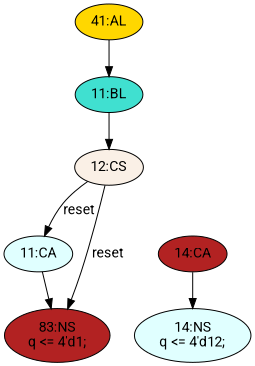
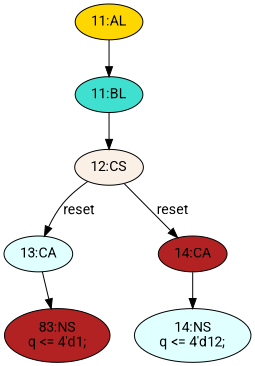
  strict digraph {
    fontname=Roboto
    node [fillcolor=lightcyan fontname=Roboto statements="[]" style=filled typ=Case]
    edge [cond="[]" fontname=Roboto lineno=None]
-   n1 [ast="<pyverilog.vparser.ast.Case object at 0x7f76c4ff8d10>" label="11:CA"]
+   n1 [ast="<pyverilog.vparser.ast.Case object at 0x7f76c4ff8d10>" label="13:CA"]
    n2 [ast="<pyverilog.vparser.ast.NonblockingSubstitution object at 0x7f76c4ff8e50>" fillcolor=firebrick label="83:NS\nq <= 4'd1;" statements="[<pyverilog.vparser.ast.NonblockingSubstitution object at 0x7f76c4ff8e50>]" typ=NonblockingSubstitution]
-   n3 [ast="<pyverilog.vparser.ast.Always object at 0x7f76c4fef390>" clk_sens=True fillcolor=gold label="41:AL" sens="['clk']" typ=Always use_var="['reset']"]
+   n3 [ast="<pyverilog.vparser.ast.Always object at 0x7f76c4fef390>" clk_sens=True fillcolor=gold label="11:AL" sens="['clk']" typ=Always use_var="['reset']"]
    n4 [ast="<pyverilog.vparser.ast.Block object at 0x7f76c4fef050>" fillcolor=turquoise label="11:BL" typ=Block]
    n5 [ast="<pyverilog.vparser.ast.CaseStatement object at 0x7f76c4fef090>" fillcolor=linen label="12:CS" typ=CaseStatement]
    n6 [ast="<pyverilog.vparser.ast.Case object at 0x7f76c4fef150>" fillcolor=firebrick label="14:CA"]
    n7 [ast="<pyverilog.vparser.ast.NonblockingSubstitution object at 0x7f76c4fef1d0>" label="14:NS\nq <= 4'd12;" statements="[<pyverilog.vparser.ast.NonblockingSubstitution object at 0x7f76c4fef1d0>]" typ=NonblockingSubstitution]
    n1 -> n2
    n3 -> n4
    n4 -> n5
    n5 -> n1 [cond="['reset']" label=reset lineno=12]
-   n5 -> n2 [cond="['reset']" label=reset lineno=12]
+   n5 -> n6 [cond="['reset']" label=reset lineno=12]
    n6 -> n7
  }
